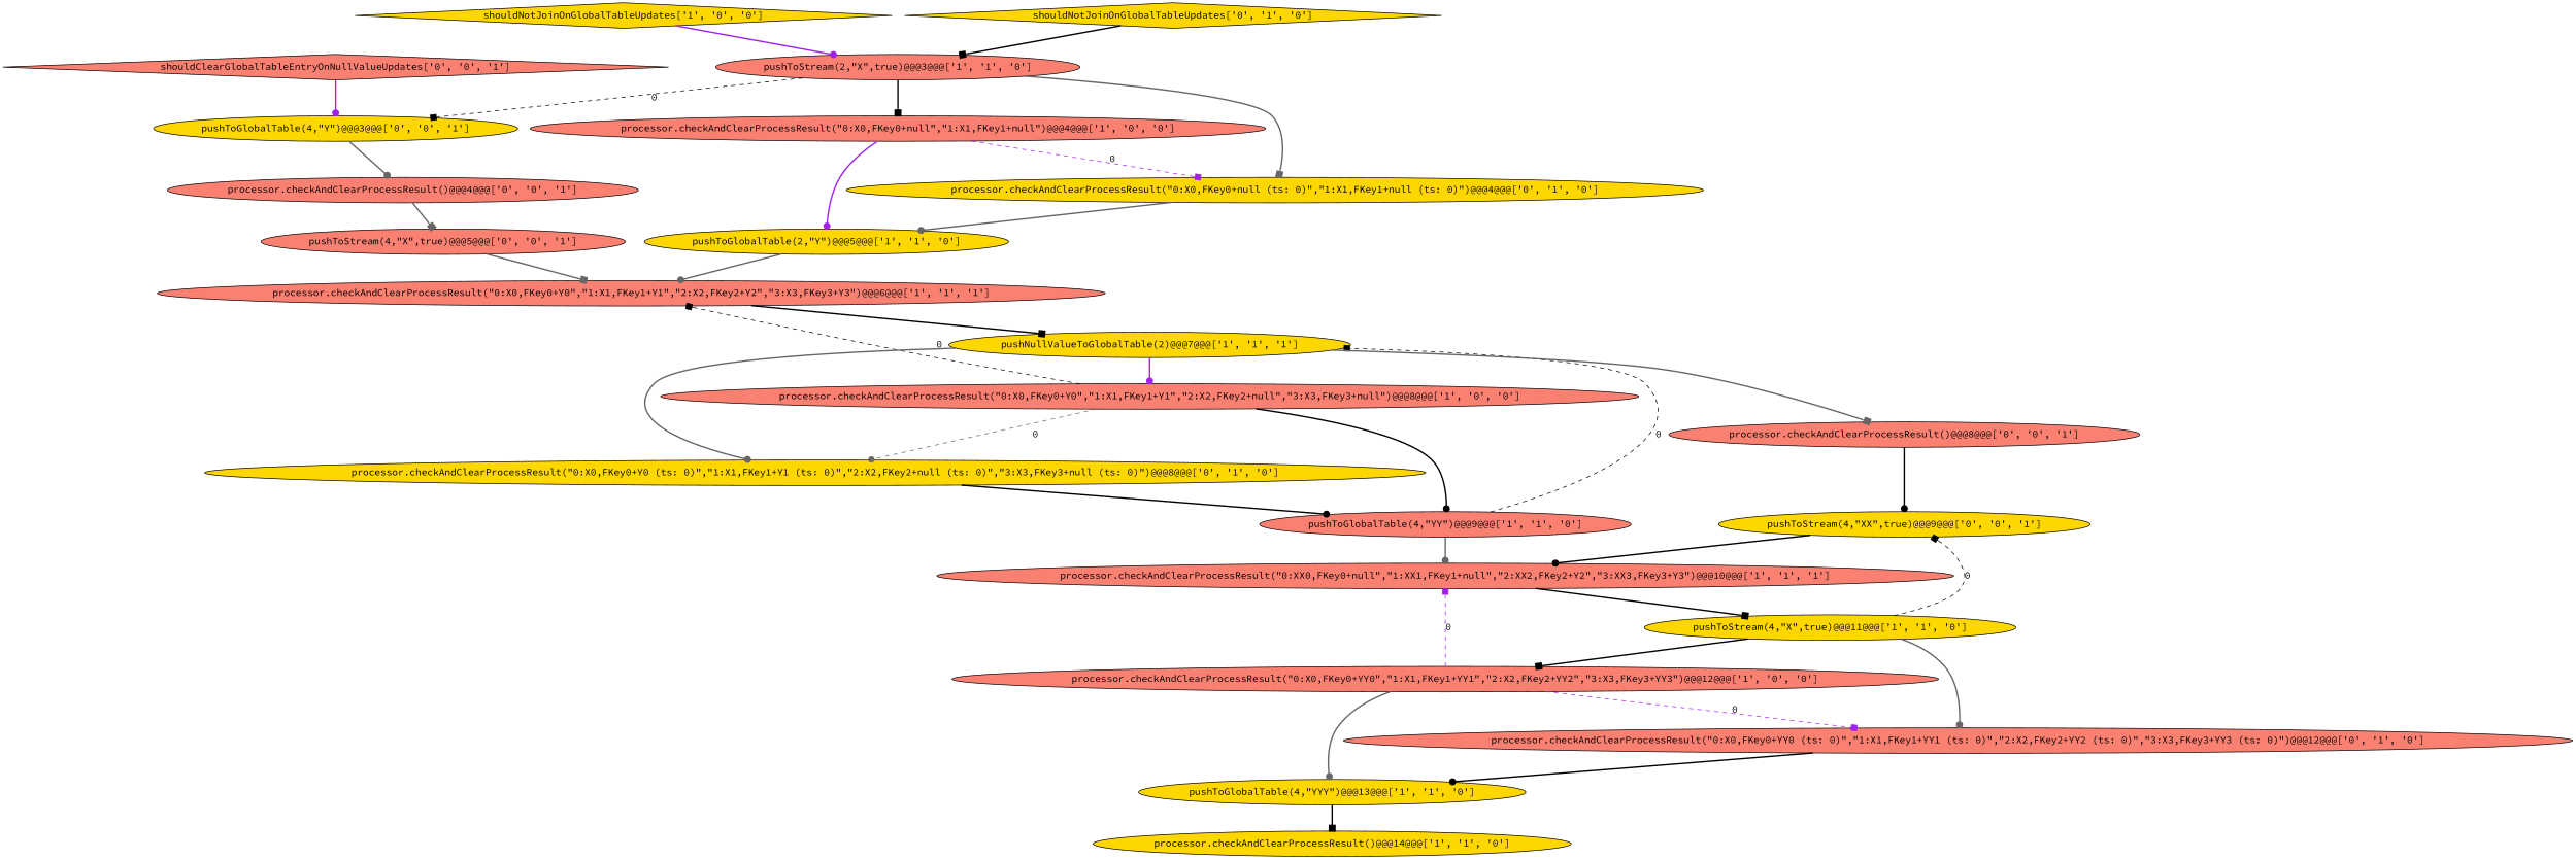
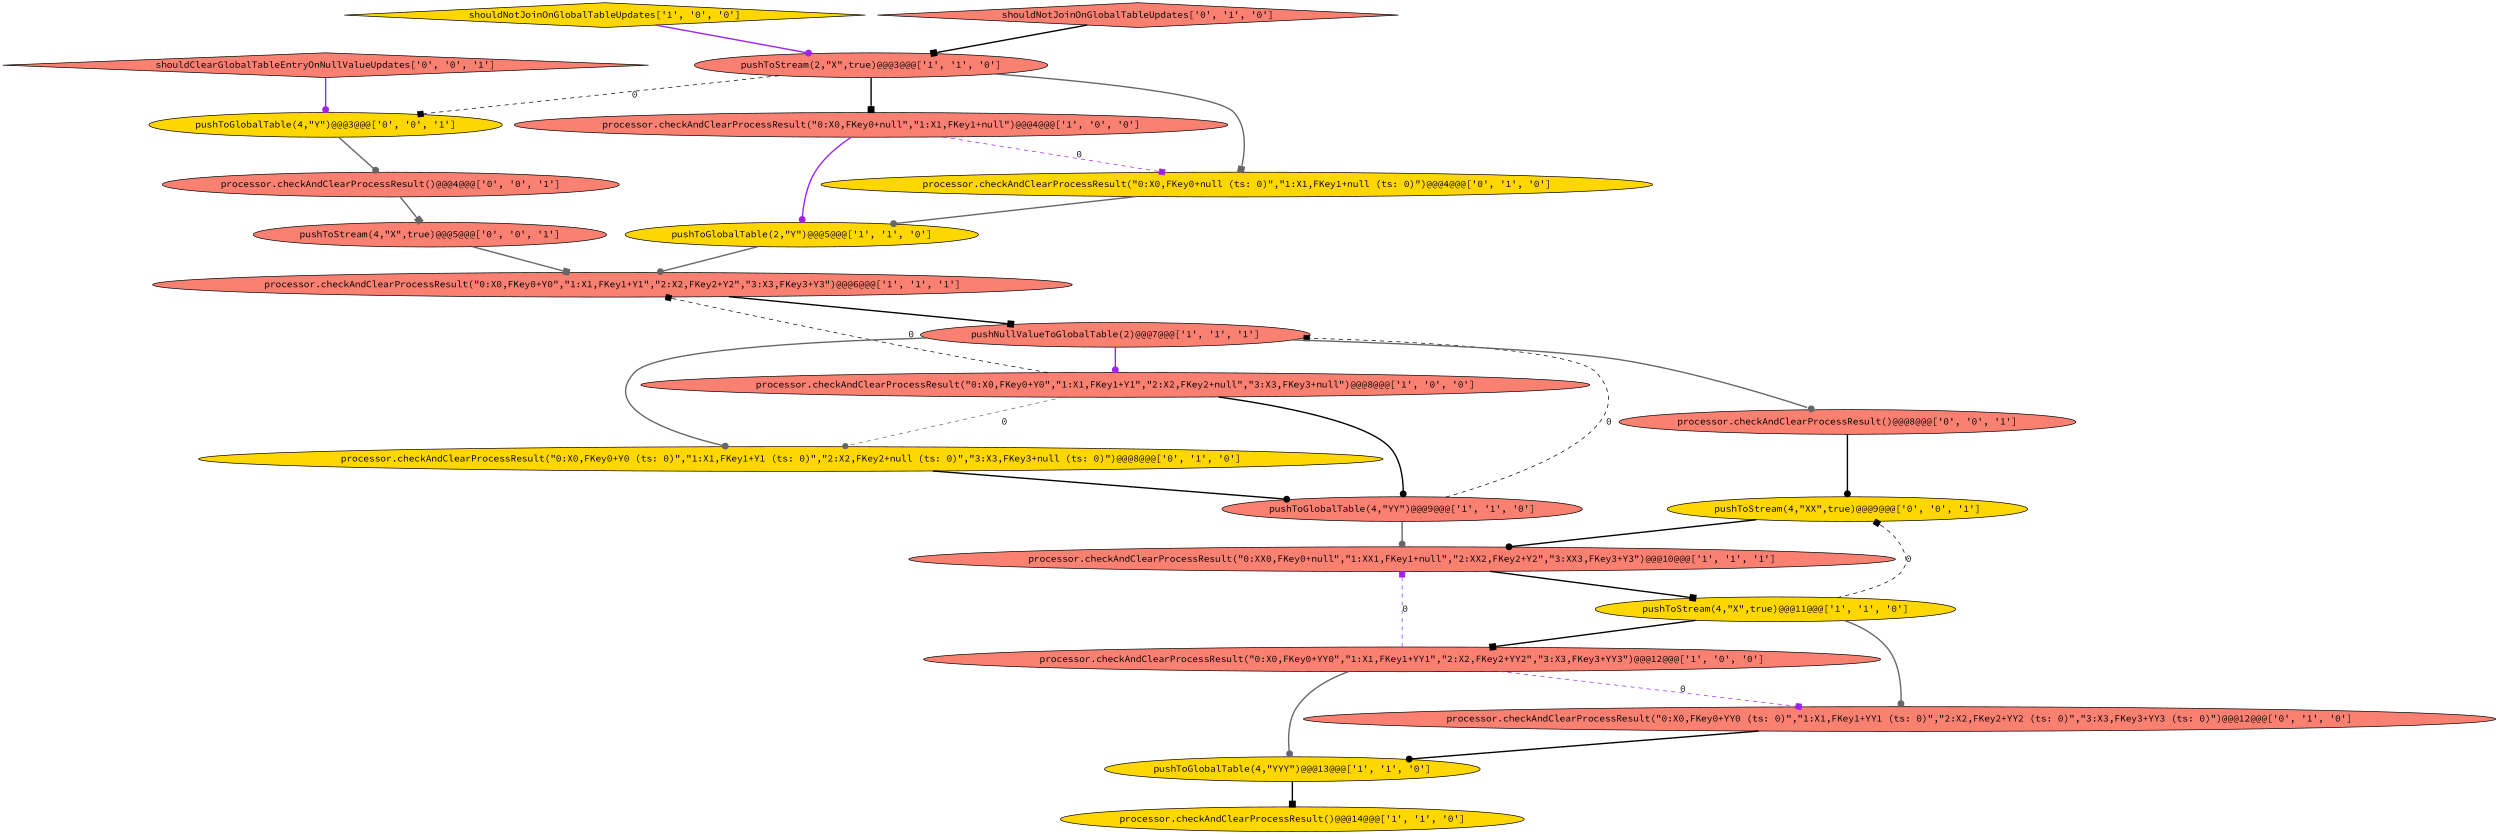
  digraph {
    fontname="Source Code Pro"
    node [fillcolor=salmon fontname="Source Code Pro" shape=ellipse style=filled]
    edge [arrowhead=box color=black fontname="Source Code Pro" style=bold]
    n1 [label="processor.checkAndClearProcessResult()@@@4@@@['0', '0', '1']"]
    n2 [label="pushToStream(4,\"X\",true)@@@5@@@['0', '0', '1']"]
    n3 [label="processor.checkAndClearProcessResult(\"0:X0,FKey0+Y0\",\"1:X1,FKey1+Y1\",\"2:X2,FKey2+Y2\",\"3:X3,FKey3+Y3\")@@@6@@@['1', '1', '1']"]
    n4 [label="processor.checkAndClearProcessResult()@@@8@@@['0', '0', '1']"]
    n5 [fillcolor=gold label="pushToStream(4,\"XX\",true)@@@9@@@['0', '0', '1']"]
    n6 [label="processor.checkAndClearProcessResult(\"0:XX0,FKey0+null\",\"1:XX1,FKey1+null\",\"2:XX2,FKey2+Y2\",\"3:XX3,FKey3+Y3\")@@@10@@@['1', '1', '1']"]
    n7 [label="processor.checkAndClearProcessResult(\"0:X0,FKey0+Y0\",\"1:X1,FKey1+Y1\",\"2:X2,FKey2+null\",\"3:X3,FKey3+null\")@@@8@@@['1', '0', '0']"]
    n8 [fillcolor=gold label="processor.checkAndClearProcessResult(\"0:X0,FKey0+Y0 (ts: 0)\",\"1:X1,FKey1+Y1 (ts: 0)\",\"2:X2,FKey2+null (ts: 0)\",\"3:X3,FKey3+null (ts: 0)\")@@@8@@@['0', '1', '0']"]
    n9 [label="pushToGlobalTable(4,\"YY\")@@@9@@@['1', '1', '0']"]
-   n10 [fillcolor=gold label="pushNullValueToGlobalTable(2)@@@7@@@['1', '1', '1']"]
+   n10 [label="pushNullValueToGlobalTable(2)@@@7@@@['1', '1', '1']"]
    n11 [fillcolor=gold label="processor.checkAndClearProcessResult()@@@14@@@['1', '1', '0']"]
    n12 [fillcolor=gold label="pushToGlobalTable(4,\"Y\")@@@3@@@['0', '0', '1']"]
    n13 [fillcolor=gold label="pushToStream(4,\"X\",true)@@@11@@@['1', '1', '0']"]
    n14 [fillcolor=gold label="shouldNotJoinOnGlobalTableUpdates['1', '0', '0']" shape=diamond]
    n15 [label="pushToStream(2,\"X\",true)@@@3@@@['1', '1', '0']"]
    n16 [label="processor.checkAndClearProcessResult(\"0:X0,FKey0+null\",\"1:X1,FKey1+null\")@@@4@@@['1', '0', '0']"]
    n17 [fillcolor=gold label="processor.checkAndClearProcessResult(\"0:X0,FKey0+null (ts: 0)\",\"1:X1,FKey1+null (ts: 0)\")@@@4@@@['0', '1', '0']"]
    n18 [label="processor.checkAndClearProcessResult(\"0:X0,FKey0+YY0 (ts: 0)\",\"1:X1,FKey1+YY1 (ts: 0)\",\"2:X2,FKey2+YY2 (ts: 0)\",\"3:X3,FKey3+YY3 (ts: 0)\")@@@12@@@['0', '1', '0']"]
    n19 [label="processor.checkAndClearProcessResult(\"0:X0,FKey0+YY0\",\"1:X1,FKey1+YY1\",\"2:X2,FKey2+YY2\",\"3:X3,FKey3+YY3\")@@@12@@@['1', '0', '0']"]
    n20 [fillcolor=gold label="pushToGlobalTable(4,\"YYY\")@@@13@@@['1', '1', '0']"]
    n21 [label="shouldClearGlobalTableEntryOnNullValueUpdates['0', '0', '1']" shape=diamond]
    n22 [fillcolor=gold label="pushToGlobalTable(2,\"Y\")@@@5@@@['1', '1', '0']"]
-   n23 [fillcolor=gold label="shouldNotJoinOnGlobalTableUpdates['0', '1', '0']" shape=diamond]
+   n23 [label="shouldNotJoinOnGlobalTableUpdates['0', '1', '0']" shape=diamond]
    n1 -> n2 [color=gray40]
    n2 -> n3 [color=gray40]
    n3 -> n10
    n4 -> n5 [arrowhead=dot]
    n5 -> n6 [arrowhead=dot]
    n6 -> n13
    n7 -> n3 [label=0 style=dashed]
    n7 -> n8 [arrowhead=dot color=gray40 label=0 style=dashed]
    n7 -> n9 [arrowhead=dot]
    n8 -> n9 [arrowhead=dot]
    n9 -> n6 [arrowhead=dot color=gray40]
    n9 -> n10 [label=0 style=dashed]
-   n10 -> n4 [color=gray40]
+   n10 -> n4 [arrowhead=dot color=gray40]
    n10 -> n7 [arrowhead=dot color=purple]
    n10 -> n8 [arrowhead=dot color=gray40]
    n12 -> n1 [arrowhead=dot color=gray40]
    n13 -> n5 [label=0 style=dashed]
    n13 -> n18 [arrowhead=dot color=gray40]
    n13 -> n19
    n14 -> n15 [arrowhead=dot color=purple]
    n15 -> n12 [label=0 style=dashed]
    n15 -> n16
    n15 -> n17 [color=gray40]
    n16 -> n17 [color=purple label=0 style=dashed]
    n16 -> n22 [arrowhead=dot color=purple]
    n17 -> n22 [arrowhead=dot color=gray40]
    n18 -> n20 [arrowhead=dot]
    n19 -> n6 [color=purple label=0 style=dashed]
    n19 -> n18 [color=purple label=0 style=dashed]
    n19 -> n20 [arrowhead=dot color=gray40]
    n20 -> n11
    n21 -> n12 [arrowhead=dot color=purple]
    n22 -> n3 [arrowhead=dot color=gray40]
    n23 -> n15
  }
